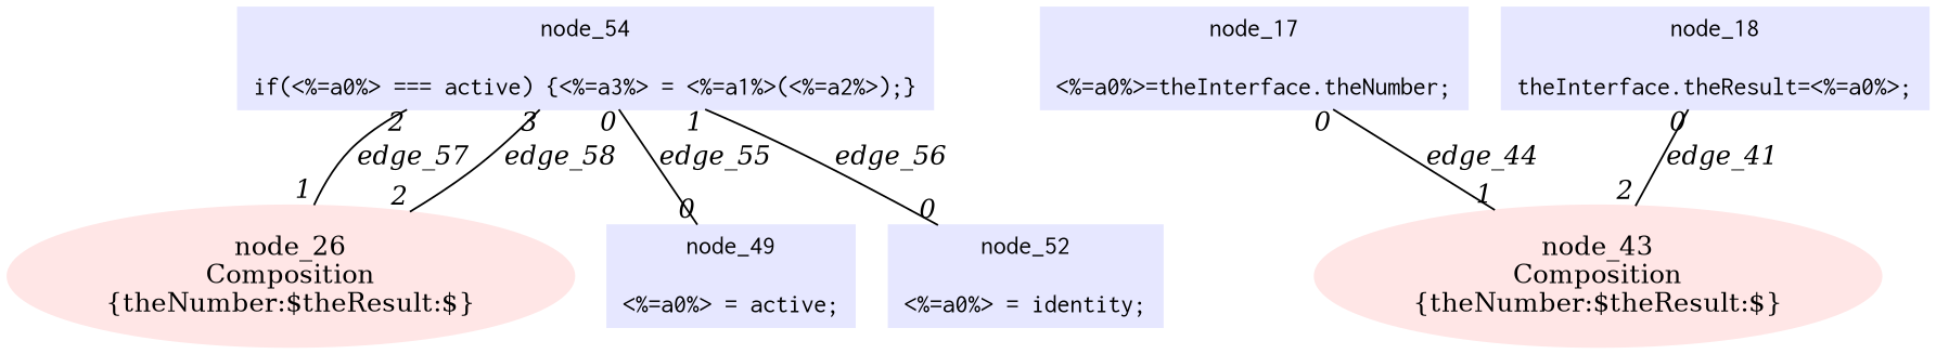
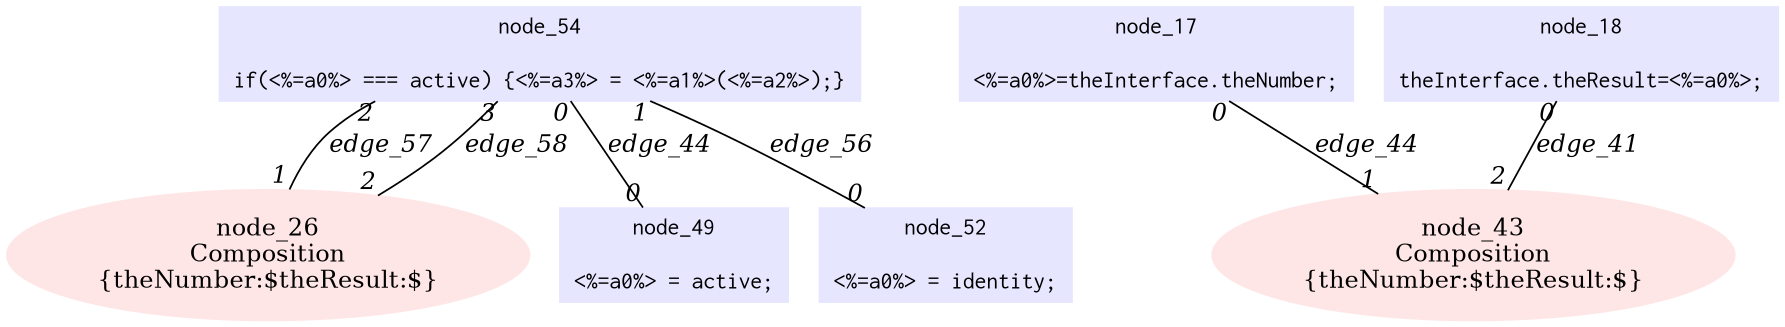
  digraph {
    node [color="0.66 0.1 1.0" shape=box style=filled fontname=Courier]
    edge [arrowHead=none dir=none fontname="Times-Italic" headlabel=1 taillabel=0]
    n1 [color="0.0 0.1 1.0" label="node_26\nComposition\n{theNumber:$theResult:$}" shape=ellipse fontname=""]
    n2 [color="0.0 0.1 1.0" label="node_43\nComposition\n{theNumber:$theResult:$}" shape=ellipse fontname=""]
    n3 [label="node_17\n\n<%=a0%>=theInterface.theNumber;\n"]
    n4 [label="node_18\n\ntheInterface.theResult=<%=a0%>;\n"]
    n5 [label="node_49\n\n<%=a0%> = active;\n"]
    n6 [label="node_52\n\n<%=a0%> = identity;\n"]
    n7 [label="node_54\n\nif(<%=a0%> === active) {<%=a3%> = <%=a1%>(<%=a2%>);}\n"]
    n3 -> n2 [label=edge_44]
    n4 -> n2 [headlabel=2 label=edge_41]
    n7 -> n1 [label=edge_57 taillabel=2]
    n7 -> n1 [headlabel=2 label=edge_58 taillabel=3]
-   n7 -> n5 [headlabel=0 label=edge_55]
+   n7 -> n5 [headlabel=0 label=edge_44]
    n7 -> n6 [headlabel=0 label=edge_56 taillabel=1]
  }
